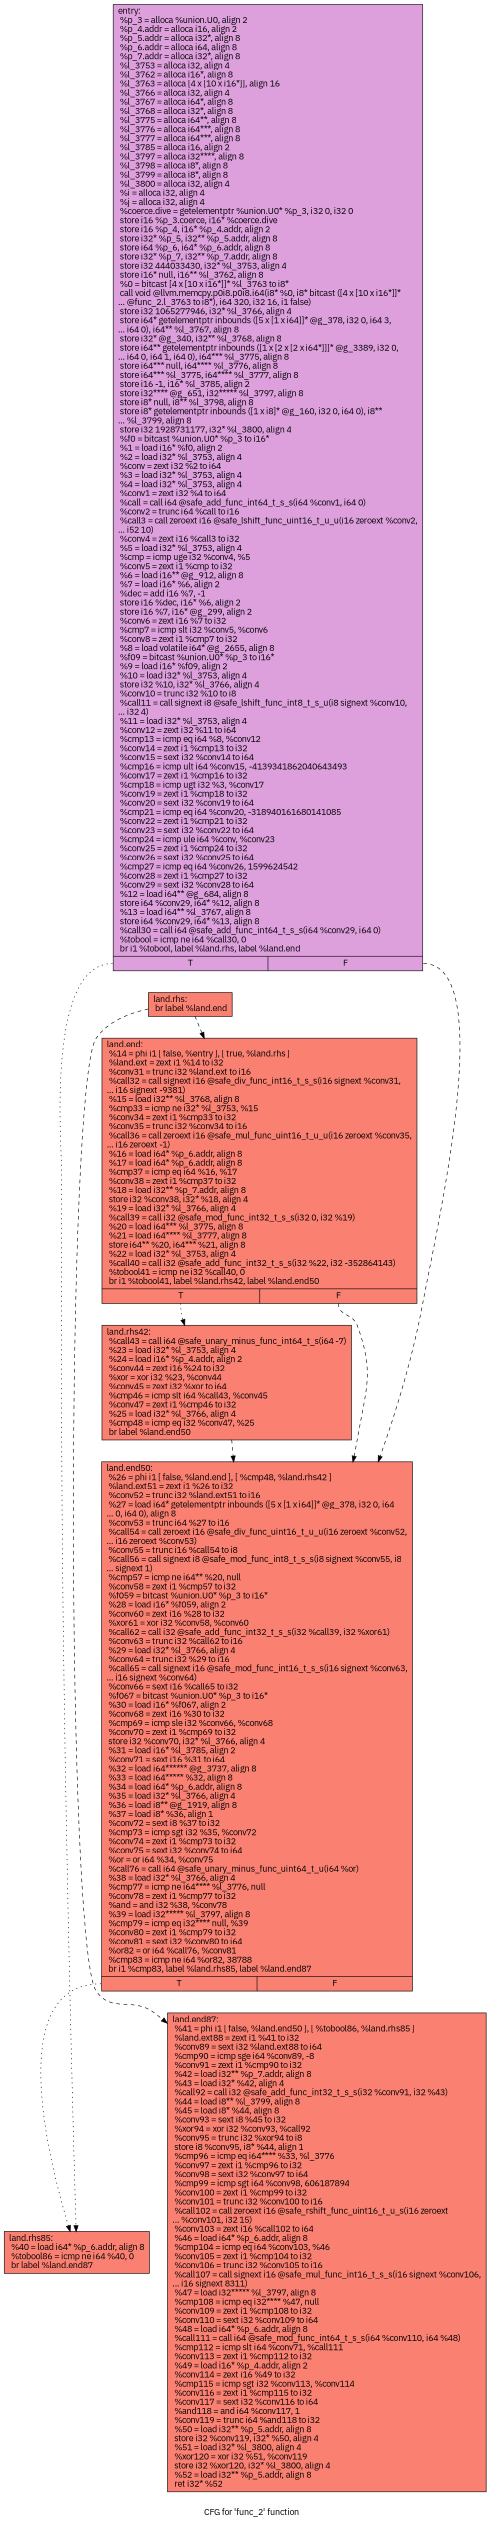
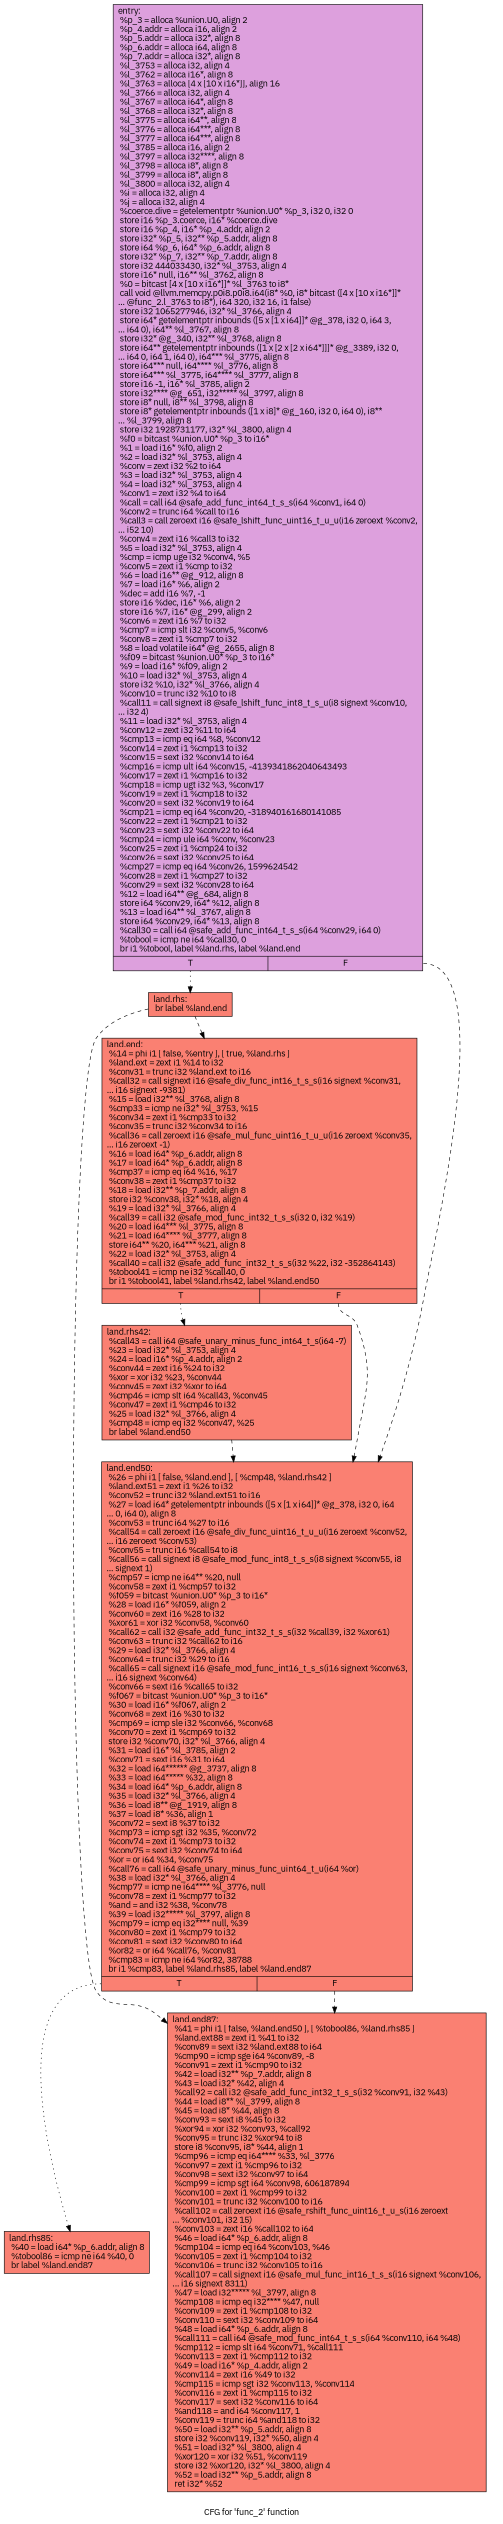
  digraph {
    fontname="IBM Plex Sans"
    label="CFG for 'func_2' function"
    node [fillcolor=salmon fontname="IBM Plex Sans" shape=record style=filled]
    edge [fontname="IBM Plex Sans" style=dashed]
    n1 [fillcolor=plum label="{entry:\l  %p_3 = alloca %union.U0, align 2\l  %p_4.addr = alloca i16, align 2\l  %p_5.addr = alloca i32*, align 8\l  %p_6.addr = alloca i64, align 8\l  %p_7.addr = alloca i32*, align 8\l  %l_3753 = alloca i32, align 4\l  %l_3762 = alloca i16*, align 8\l  %l_3763 = alloca [4 x [10 x i16*]], align 16\l  %l_3766 = alloca i32, align 4\l  %l_3767 = alloca i64*, align 8\l  %l_3768 = alloca i32*, align 8\l  %l_3775 = alloca i64**, align 8\l  %l_3776 = alloca i64***, align 8\l  %l_3777 = alloca i64***, align 8\l  %l_3785 = alloca i16, align 2\l  %l_3797 = alloca i32****, align 8\l  %l_3798 = alloca i8*, align 8\l  %l_3799 = alloca i8*, align 8\l  %l_3800 = alloca i32, align 4\l  %i = alloca i32, align 4\l  %j = alloca i32, align 4\l  %coerce.dive = getelementptr %union.U0* %p_3, i32 0, i32 0\l  store i16 %p_3.coerce, i16* %coerce.dive\l  store i16 %p_4, i16* %p_4.addr, align 2\l  store i32* %p_5, i32** %p_5.addr, align 8\l  store i64 %p_6, i64* %p_6.addr, align 8\l  store i32* %p_7, i32** %p_7.addr, align 8\l  store i32 444033430, i32* %l_3753, align 4\l  store i16* null, i16** %l_3762, align 8\l  %0 = bitcast [4 x [10 x i16*]]* %l_3763 to i8*\l  call void @llvm.memcpy.p0i8.p0i8.i64(i8* %0, i8* bitcast ([4 x [10 x i16*]]*\l... @func_2.l_3763 to i8*), i64 320, i32 16, i1 false)\l  store i32 1065277946, i32* %l_3766, align 4\l  store i64* getelementptr inbounds ([5 x [1 x i64]]* @g_378, i32 0, i64 3,\l... i64 0), i64** %l_3767, align 8\l  store i32* @g_340, i32** %l_3768, align 8\l  store i64** getelementptr inbounds ([1 x [2 x [2 x i64*]]]* @g_3389, i32 0,\l... i64 0, i64 1, i64 0), i64*** %l_3775, align 8\l  store i64*** null, i64**** %l_3776, align 8\l  store i64*** %l_3775, i64**** %l_3777, align 8\l  store i16 -1, i16* %l_3785, align 2\l  store i32**** @g_651, i32***** %l_3797, align 8\l  store i8* null, i8** %l_3798, align 8\l  store i8* getelementptr inbounds ([1 x i8]* @g_160, i32 0, i64 0), i8**\l... %l_3799, align 8\l  store i32 1928731177, i32* %l_3800, align 4\l  %f0 = bitcast %union.U0* %p_3 to i16*\l  %1 = load i16* %f0, align 2\l  %2 = load i32* %l_3753, align 4\l  %conv = zext i32 %2 to i64\l  %3 = load i32* %l_3753, align 4\l  %4 = load i32* %l_3753, align 4\l  %conv1 = zext i32 %4 to i64\l  %call = call i64 @safe_add_func_int64_t_s_s(i64 %conv1, i64 0)\l  %conv2 = trunc i64 %call to i16\l  %call3 = call zeroext i16 @safe_lshift_func_uint16_t_u_u(i16 zeroext %conv2,\l... i52 10)\l  %conv4 = zext i16 %call3 to i32\l  %5 = load i32* %l_3753, align 4\l  %cmp = icmp uge i32 %conv4, %5\l  %conv5 = zext i1 %cmp to i32\l  %6 = load i16** @g_912, align 8\l  %7 = load i16* %6, align 2\l  %dec = add i16 %7, -1\l  store i16 %dec, i16* %6, align 2\l  store i16 %7, i16* @g_299, align 2\l  %conv6 = zext i16 %7 to i32\l  %cmp7 = icmp slt i32 %conv5, %conv6\l  %conv8 = zext i1 %cmp7 to i32\l  %8 = load volatile i64* @g_2655, align 8\l  %f09 = bitcast %union.U0* %p_3 to i16*\l  %9 = load i16* %f09, align 2\l  %10 = load i32* %l_3753, align 4\l  store i32 %10, i32* %l_3766, align 4\l  %conv10 = trunc i32 %10 to i8\l  %call11 = call signext i8 @safe_lshift_func_int8_t_s_u(i8 signext %conv10,\l... i32 4)\l  %11 = load i32* %l_3753, align 4\l  %conv12 = zext i32 %11 to i64\l  %cmp13 = icmp eq i64 %8, %conv12\l  %conv14 = zext i1 %cmp13 to i32\l  %conv15 = sext i32 %conv14 to i64\l  %cmp16 = icmp ult i64 %conv15, -4139341862040643493\l  %conv17 = zext i1 %cmp16 to i32\l  %cmp18 = icmp ugt i32 %3, %conv17\l  %conv19 = zext i1 %cmp18 to i32\l  %conv20 = sext i32 %conv19 to i64\l  %cmp21 = icmp eq i64 %conv20, -318940161680141085\l  %conv22 = zext i1 %cmp21 to i32\l  %conv23 = sext i32 %conv22 to i64\l  %cmp24 = icmp ule i64 %conv, %conv23\l  %conv25 = zext i1 %cmp24 to i32\l  %conv26 = sext i32 %conv25 to i64\l  %cmp27 = icmp eq i64 %conv26, 1599624542\l  %conv28 = zext i1 %cmp27 to i32\l  %conv29 = sext i32 %conv28 to i64\l  %12 = load i64** @g_684, align 8\l  store i64 %conv29, i64* %12, align 8\l  %13 = load i64** %l_3767, align 8\l  store i64 %conv29, i64* %13, align 8\l  %call30 = call i64 @safe_add_func_int64_t_s_s(i64 %conv29, i64 0)\l  %tobool = icmp ne i64 %call30, 0\l  br i1 %tobool, label %land.rhs, label %land.end\l|{<s0>T|<s1>F}}"]
    n2 [label="{land.rhs:                                         \l  br label %land.end\l}"]
    n3 [label="{land.end50:                                       \l  %26 = phi i1 [ false, %land.end ], [ %cmp48, %land.rhs42 ]\l  %land.ext51 = zext i1 %26 to i32\l  %conv52 = trunc i32 %land.ext51 to i16\l  %27 = load i64* getelementptr inbounds ([5 x [1 x i64]]* @g_378, i32 0, i64\l... 0, i64 0), align 8\l  %conv53 = trunc i64 %27 to i16\l  %call54 = call zeroext i16 @safe_div_func_uint16_t_u_u(i16 zeroext %conv52,\l... i16 zeroext %conv53)\l  %conv55 = trunc i16 %call54 to i8\l  %call56 = call signext i8 @safe_mod_func_int8_t_s_s(i8 signext %conv55, i8\l... signext 1)\l  %cmp57 = icmp ne i64** %20, null\l  %conv58 = zext i1 %cmp57 to i32\l  %f059 = bitcast %union.U0* %p_3 to i16*\l  %28 = load i16* %f059, align 2\l  %conv60 = zext i16 %28 to i32\l  %xor61 = xor i32 %conv58, %conv60\l  %call62 = call i32 @safe_add_func_int32_t_s_s(i32 %call39, i32 %xor61)\l  %conv63 = trunc i32 %call62 to i16\l  %29 = load i32* %l_3766, align 4\l  %conv64 = trunc i32 %29 to i16\l  %call65 = call signext i16 @safe_mod_func_int16_t_s_s(i16 signext %conv63,\l... i16 signext %conv64)\l  %conv66 = sext i16 %call65 to i32\l  %f067 = bitcast %union.U0* %p_3 to i16*\l  %30 = load i16* %f067, align 2\l  %conv68 = zext i16 %30 to i32\l  %cmp69 = icmp sle i32 %conv66, %conv68\l  %conv70 = zext i1 %cmp69 to i32\l  store i32 %conv70, i32* %l_3766, align 4\l  %31 = load i16* %l_3785, align 2\l  %conv71 = sext i16 %31 to i64\l  %32 = load i64****** @g_3737, align 8\l  %33 = load i64***** %32, align 8\l  %34 = load i64* %p_6.addr, align 8\l  %35 = load i32* %l_3766, align 4\l  %36 = load i8** @g_1919, align 8\l  %37 = load i8* %36, align 1\l  %conv72 = sext i8 %37 to i32\l  %cmp73 = icmp sgt i32 %35, %conv72\l  %conv74 = zext i1 %cmp73 to i32\l  %conv75 = sext i32 %conv74 to i64\l  %or = or i64 %34, %conv75\l  %call76 = call i64 @safe_unary_minus_func_uint64_t_u(i64 %or)\l  %38 = load i32* %l_3766, align 4\l  %cmp77 = icmp ne i64**** %l_3776, null\l  %conv78 = zext i1 %cmp77 to i32\l  %and = and i32 %38, %conv78\l  %39 = load i32***** %l_3797, align 8\l  %cmp79 = icmp eq i32**** null, %39\l  %conv80 = zext i1 %cmp79 to i32\l  %conv81 = sext i32 %conv80 to i64\l  %or82 = or i64 %call76, %conv81\l  %cmp83 = icmp ne i64 %or82, 38788\l  br i1 %cmp83, label %land.rhs85, label %land.end87\l|{<s0>T|<s1>F}}"]
    n4 [label="{land.end:                                         \l  %14 = phi i1 [ false, %entry ], [ true, %land.rhs ]\l  %land.ext = zext i1 %14 to i32\l  %conv31 = trunc i32 %land.ext to i16\l  %call32 = call signext i16 @safe_div_func_int16_t_s_s(i16 signext %conv31,\l... i16 signext -9381)\l  %15 = load i32** %l_3768, align 8\l  %cmp33 = icmp ne i32* %l_3753, %15\l  %conv34 = zext i1 %cmp33 to i32\l  %conv35 = trunc i32 %conv34 to i16\l  %call36 = call zeroext i16 @safe_mul_func_uint16_t_u_u(i16 zeroext %conv35,\l... i16 zeroext -1)\l  %16 = load i64* %p_6.addr, align 8\l  %17 = load i64* %p_6.addr, align 8\l  %cmp37 = icmp eq i64 %16, %17\l  %conv38 = zext i1 %cmp37 to i32\l  %18 = load i32** %p_7.addr, align 8\l  store i32 %conv38, i32* %18, align 4\l  %19 = load i32* %l_3766, align 4\l  %call39 = call i32 @safe_mod_func_int32_t_s_s(i32 0, i32 %19)\l  %20 = load i64*** %l_3775, align 8\l  %21 = load i64**** %l_3777, align 8\l  store i64** %20, i64*** %21, align 8\l  %22 = load i32* %l_3753, align 4\l  %call40 = call i32 @safe_add_func_int32_t_s_s(i32 %22, i32 -352864143)\l  %tobool41 = icmp ne i32 %call40, 0\l  br i1 %tobool41, label %land.rhs42, label %land.end50\l|{<s0>T|<s1>F}}"]
    n5 [label="{land.end87:                                       \l  %41 = phi i1 [ false, %land.end50 ], [ %tobool86, %land.rhs85 ]\l  %land.ext88 = zext i1 %41 to i32\l  %conv89 = sext i32 %land.ext88 to i64\l  %cmp90 = icmp sge i64 %conv89, -8\l  %conv91 = zext i1 %cmp90 to i32\l  %42 = load i32** %p_7.addr, align 8\l  %43 = load i32* %42, align 4\l  %call92 = call i32 @safe_add_func_int32_t_s_s(i32 %conv91, i32 %43)\l  %44 = load i8** %l_3799, align 8\l  %45 = load i8* %44, align 8\l  %conv93 = sext i8 %45 to i32\l  %xor94 = xor i32 %conv93, %call92\l  %conv95 = trunc i32 %xor94 to i8\l  store i8 %conv95, i8* %44, align 1\l  %cmp96 = icmp eq i64**** %33, %l_3776\l  %conv97 = zext i1 %cmp96 to i32\l  %conv98 = sext i32 %conv97 to i64\l  %cmp99 = icmp sgt i64 %conv98, 606187894\l  %conv100 = zext i1 %cmp99 to i32\l  %conv101 = trunc i32 %conv100 to i16\l  %call102 = call zeroext i16 @safe_rshift_func_uint16_t_u_s(i16 zeroext\l... %conv101, i32 15)\l  %conv103 = zext i16 %call102 to i64\l  %46 = load i64* %p_6.addr, align 8\l  %cmp104 = icmp eq i64 %conv103, %46\l  %conv105 = zext i1 %cmp104 to i32\l  %conv106 = trunc i32 %conv105 to i16\l  %call107 = call signext i16 @safe_mul_func_int16_t_s_s(i16 signext %conv106,\l... i16 signext 8311)\l  %47 = load i32***** %l_3797, align 8\l  %cmp108 = icmp eq i32**** %47, null\l  %conv109 = zext i1 %cmp108 to i32\l  %conv110 = sext i32 %conv109 to i64\l  %48 = load i64* %p_6.addr, align 8\l  %call111 = call i64 @safe_mod_func_int64_t_s_s(i64 %conv110, i64 %48)\l  %cmp112 = icmp slt i64 %conv71, %call111\l  %conv113 = zext i1 %cmp112 to i32\l  %49 = load i16* %p_4.addr, align 2\l  %conv114 = zext i16 %49 to i32\l  %cmp115 = icmp sgt i32 %conv113, %conv114\l  %conv116 = zext i1 %cmp115 to i32\l  %conv117 = sext i32 %conv116 to i64\l  %and118 = and i64 %conv117, 1\l  %conv119 = trunc i64 %and118 to i32\l  %50 = load i32** %p_5.addr, align 8\l  store i32 %conv119, i32* %50, align 4\l  %51 = load i32* %l_3800, align 4\l  %xor120 = xor i32 %51, %conv119\l  store i32 %xor120, i32* %l_3800, align 4\l  %52 = load i32** %p_5.addr, align 8\l  ret i32* %52\l}"]
    n6 [label="{land.rhs42:                                       \l  %call43 = call i64 @safe_unary_minus_func_int64_t_s(i64 -7)\l  %23 = load i32* %l_3753, align 4\l  %24 = load i16* %p_4.addr, align 2\l  %conv44 = zext i16 %24 to i32\l  %xor = xor i32 %23, %conv44\l  %conv45 = zext i32 %xor to i64\l  %cmp46 = icmp slt i64 %call43, %conv45\l  %conv47 = zext i1 %cmp46 to i32\l  %25 = load i32* %l_3766, align 4\l  %cmp48 = icmp eq i32 %conv47, %25\l  br label %land.end50\l}"]
    n7 [label="{land.rhs85:                                       \l  %40 = load i64* %p_6.addr, align 8\l  %tobool86 = icmp ne i64 %40, 0\l  br label %land.end87\l}"]
-   n1 -> n7 [style=dotted tailport=s0]
+   n1 -> n2 [style=dotted tailport=s0]
    n1 -> n3 [tailport=s1]
    n2 -> n4
    n2 -> n5
+   n3 -> n5 [tailport=s1]
    n3 -> n7 [style=dotted tailport=s0]
    n4 -> n3 [tailport=s1]
    n4 -> n6 [style=dotted tailport=s0]
    n6 -> n3
  }
